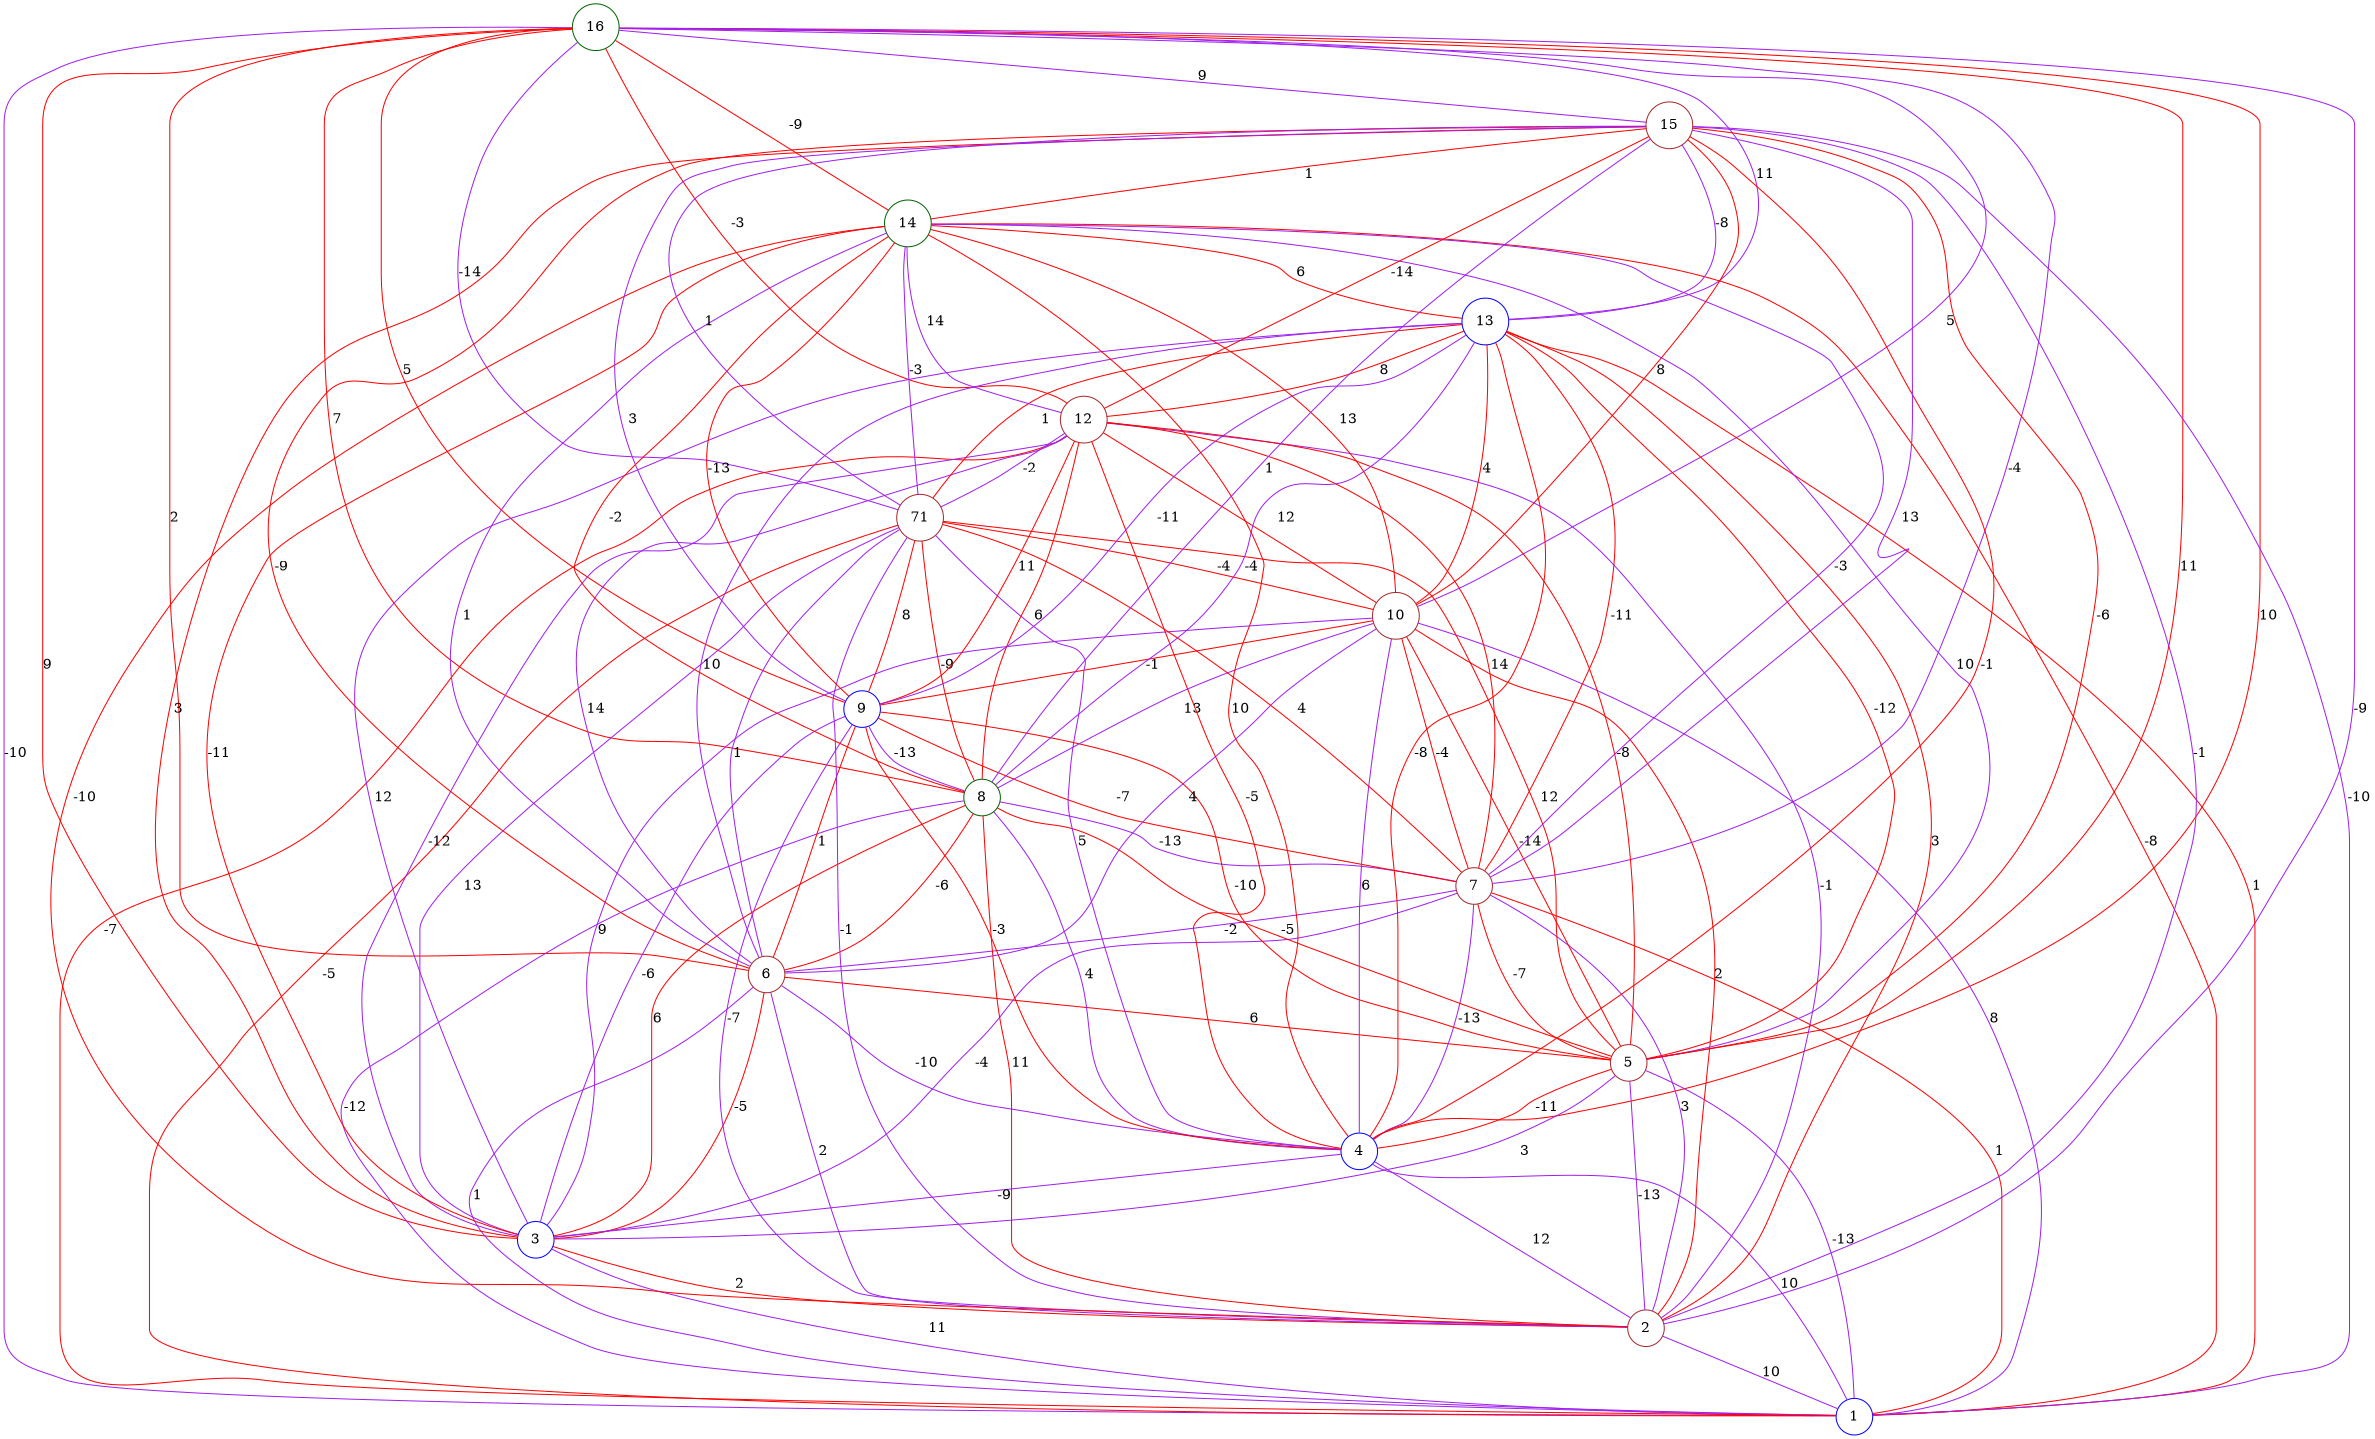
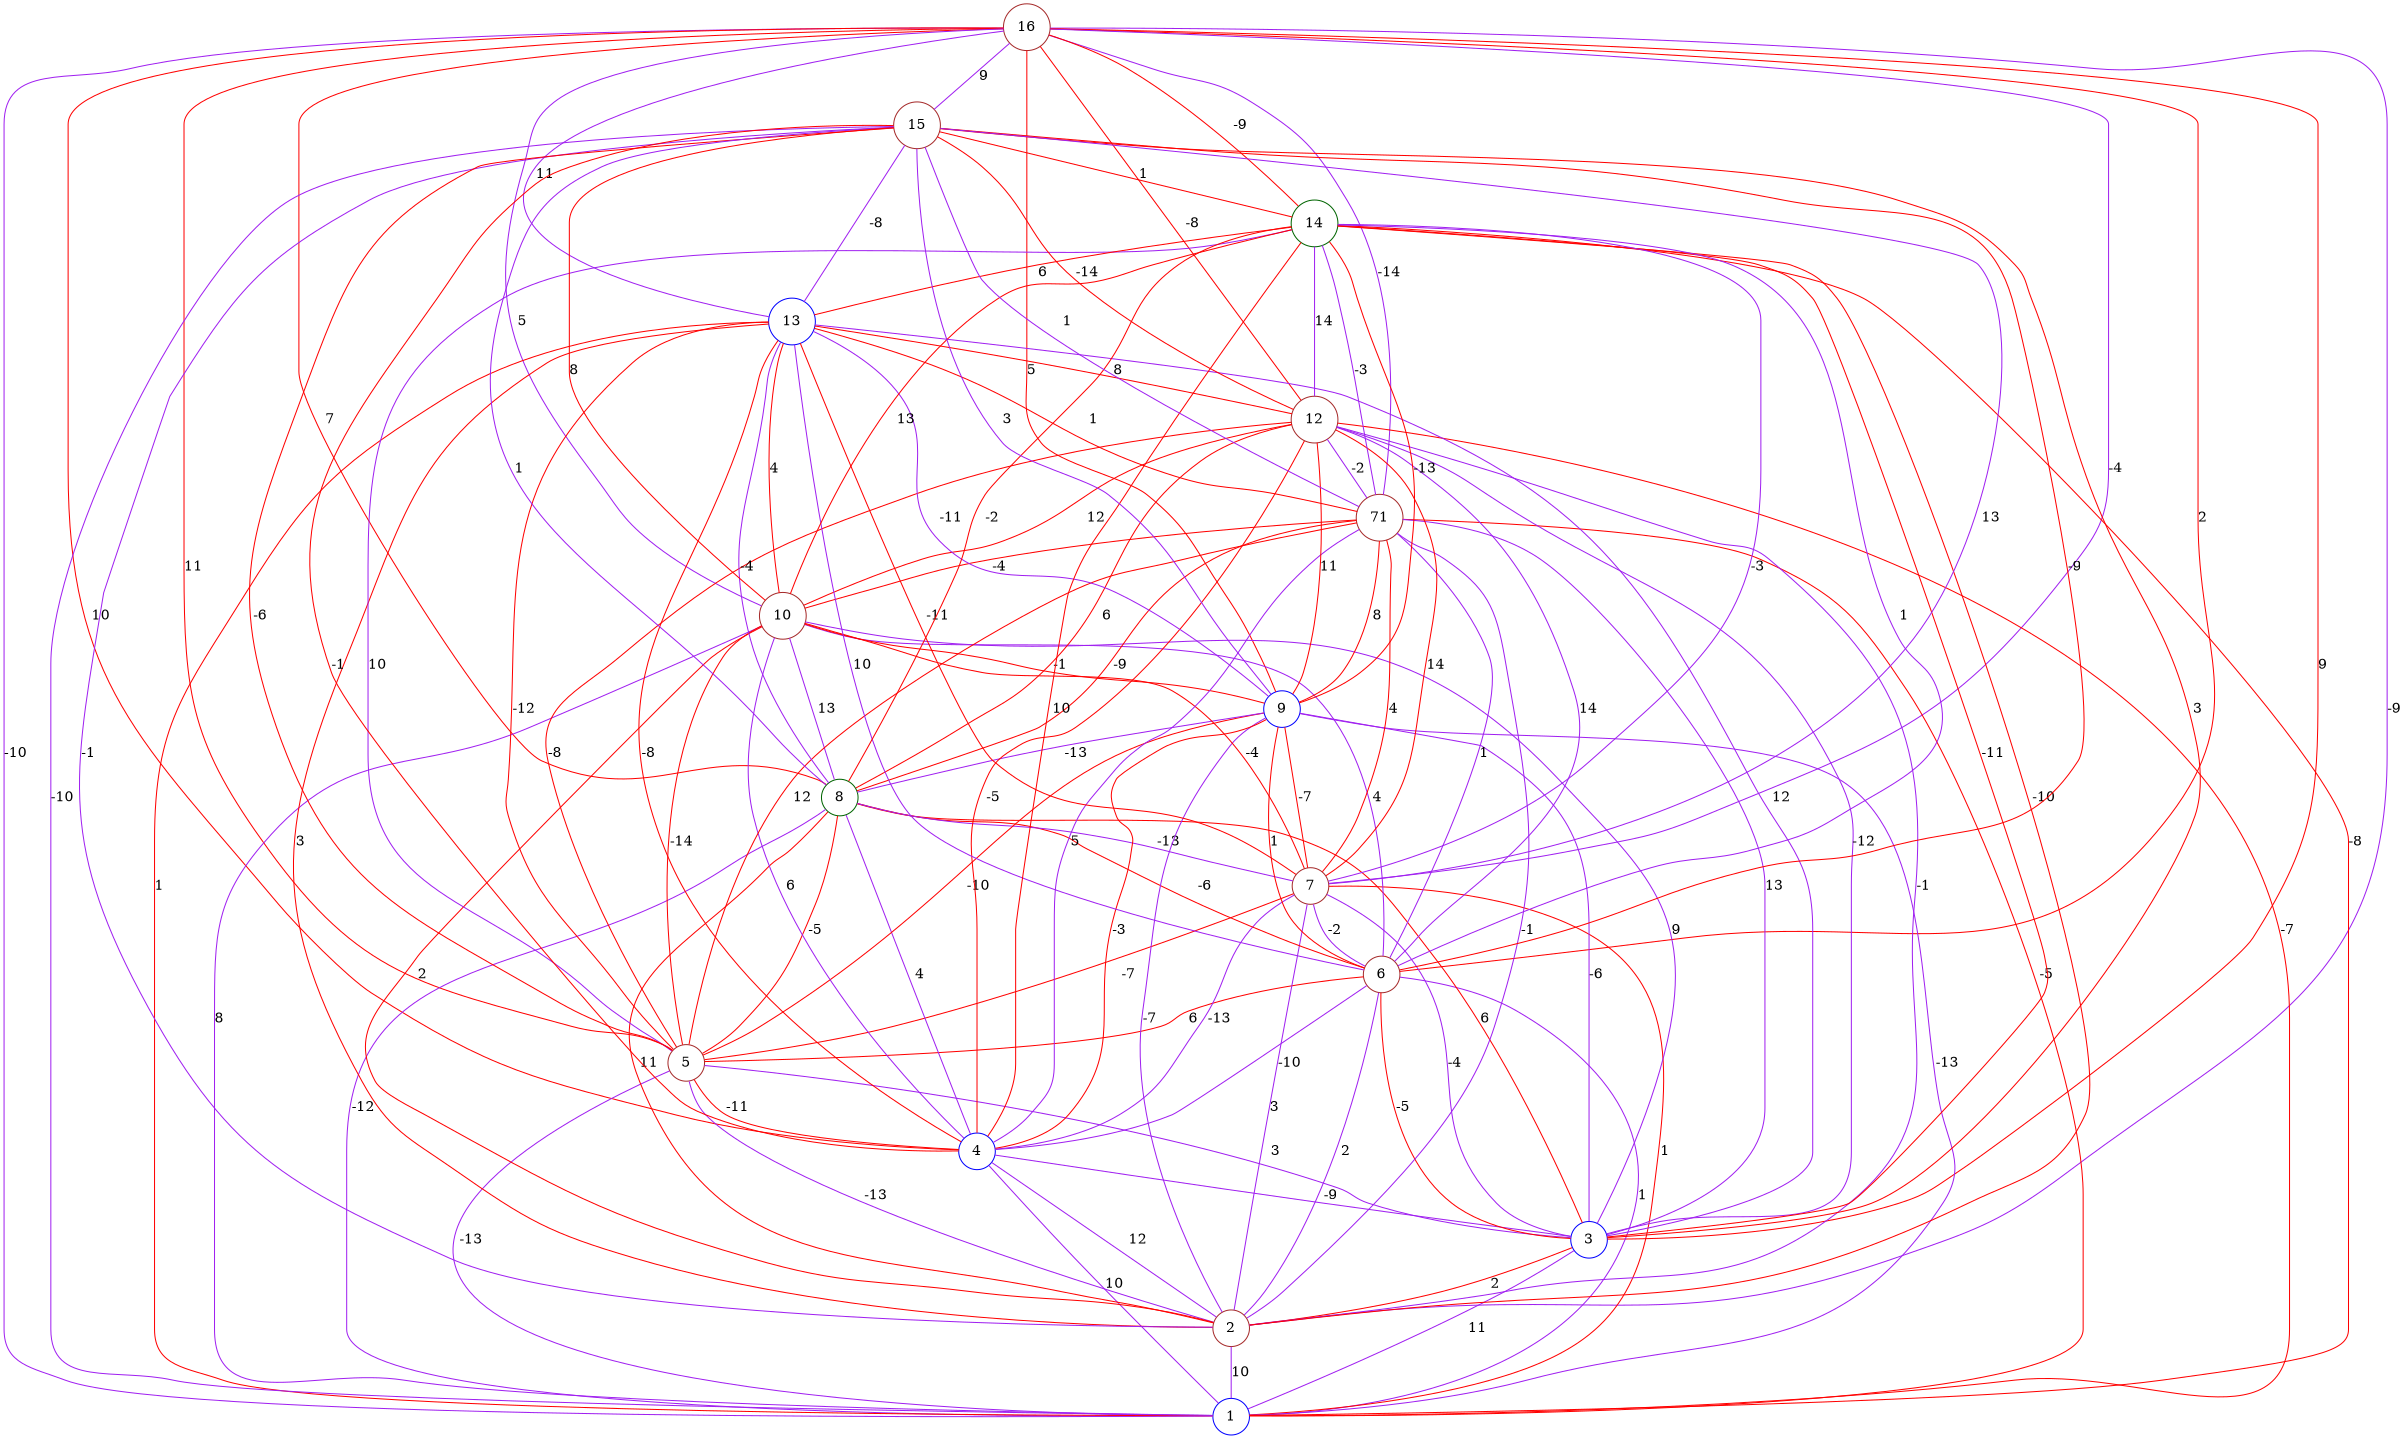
  graph {
    fontname="Helvetica,Arial,sans-serif"
    node [color=brown shape=circle]
    edge [color=red]
    1 [color=blue]
-   16 [color=darkgreen]
+   16
    2
    3 [color=blue]
    4 [color=blue]
    5
    6
    7
    8 [color=darkgreen]
    9 [color=blue]
    10
    n12 [label=71]
    12
    13 [color=blue]
    14 [color=darkgreen]
    15
    16 -- 1 [color=purple label=-10]
    16 -- 2 [color=purple label=-9]
    16 -- 3 [label=9]
    16 -- 4 [label=10]
    16 -- 5 [label=11]
    16 -- 6 [label=2]
    16 -- 7 [color=purple label=-4]
    16 -- 8 [label=7]
    16 -- 9 [label=5]
    16 -- 10 [color=purple label=5]
    16 -- n12 [color=purple label=-14]
-   16 -- 12 [label=-3]
+   16 -- 12 [label=-8]
    16 -- 13 [color=purple label=11]
    16 -- 14 [label=-9]
    16 -- 15 [color=purple label=9]
    2 -- 1 [color=purple label=10]
    3 -- 1 [color=purple label=11]
    3 -- 2 [label=2]
    4 -- 1 [color=purple label=10]
    4 -- 2 [color=purple label=12]
    4 -- 3 [color=purple label=-9]
    5 -- 1 [color=purple label=-13]
    5 -- 2 [color=purple label=-13]
    5 -- 3 [color=purple label=3]
    5 -- 4 [label=-11]
    6 -- 1 [color=purple label=1]
    6 -- 2 [color=purple label=2]
    6 -- 3 [label=-5]
    6 -- 4 [color=purple label=-10]
    6 -- 5 [label=6]
    7 -- 1 [label=1]
    7 -- 2 [color=purple label=3]
    7 -- 3 [color=purple label=-4]
    7 -- 4 [color=purple label=-13]
    7 -- 5 [label=-7]
    7 -- 6 [color=purple label=-2]
    8 -- 1 [color=purple label=-12]
    8 -- 2 [label=11]
    8 -- 3 [label=6]
    8 -- 4 [color=purple label=4]
    8 -- 5 [label=-5]
    8 -- 6 [label=-6]
    8 -- 7 [color=purple label=-13]
+   9 -- 1 [color=purple label=-13]
    9 -- 2 [color=purple label=-7]
    9 -- 3 [color=purple label=-6]
    9 -- 4 [label=-3]
    9 -- 5 [label=-10]
    9 -- 6 [label=1]
    9 -- 7 [label=-7]
    9 -- 8 [color=purple label=-13]
    10 -- 1 [color=purple label=8]
    10 -- 2 [label=2]
    10 -- 3 [color=purple label=9]
    10 -- 4 [color=purple label=6]
    10 -- 5 [label=-14]
    10 -- 6 [color=purple label=4]
    10 -- 7 [label=-4]
    10 -- 8 [color=purple label=13]
    10 -- 9 [label=-1]
    n12 -- 1 [label=-5]
    n12 -- 2 [color=purple label=-1]
    n12 -- 3 [color=purple label=13]
    n12 -- 4 [color=purple label=5]
    n12 -- 5 [label=12]
    n12 -- 6 [color=purple label=1]
    n12 -- 7 [label=4]
    n12 -- 8 [label=-9]
    n12 -- 9 [label=8]
    n12 -- 10 [label=-4]
    12 -- 1 [label=-7]
    12 -- 2 [color=purple label=-1]
    12 -- 3 [color=purple label=-12]
    12 -- 4 [label=-5]
    12 -- 5 [label=-8]
    12 -- 6 [color=purple label=14]
    12 -- 7 [label=14]
    12 -- 8 [label=6]
    12 -- 9 [label=11]
    12 -- 10 [label=12]
    12 -- n12 [color=purple label=-2]
    13 -- 1 [label=1]
    13 -- 2 [label=3]
    13 -- 3 [color=purple label=12]
    13 -- 4 [label=-8]
    13 -- 5 [label=-12]
    13 -- 6 [color=purple label=10]
    13 -- 7 [label=-11]
    13 -- 8 [color=purple label=-4]
    13 -- 9 [color=purple label=-11]
    13 -- 10 [label=4]
    13 -- n12 [label=1]
    13 -- 12 [label=8]
    14 -- 1 [label=-8]
    14 -- 2 [label=-10]
    14 -- 3 [label=-11]
    14 -- 4 [label=10]
    14 -- 5 [color=purple label=10]
    14 -- 6 [color=purple label=1]
    14 -- 7 [color=purple label=-3]
    14 -- 8 [label=-2]
    14 -- 9 [label=-13]
    14 -- 10 [label=13]
    14 -- n12 [color=purple label=-3]
    14 -- 12 [color=purple label=14]
    14 -- 13 [label=6]
    15 -- 1 [color=purple label=-10]
    15 -- 2 [color=purple label=-1]
    15 -- 3 [label=3]
    15 -- 4 [label=-1]
    15 -- 5 [label=-6]
    15 -- 6 [label=-9]
    15 -- 7 [color=purple label=13]
    15 -- 8 [color=purple label=1]
    15 -- 9 [color=purple label=3]
    15 -- 10 [label=8]
    15 -- n12 [color=purple label=1]
    15 -- 12 [label=-14]
    15 -- 13 [color=purple label=-8]
    15 -- 14 [label=1]
  }
